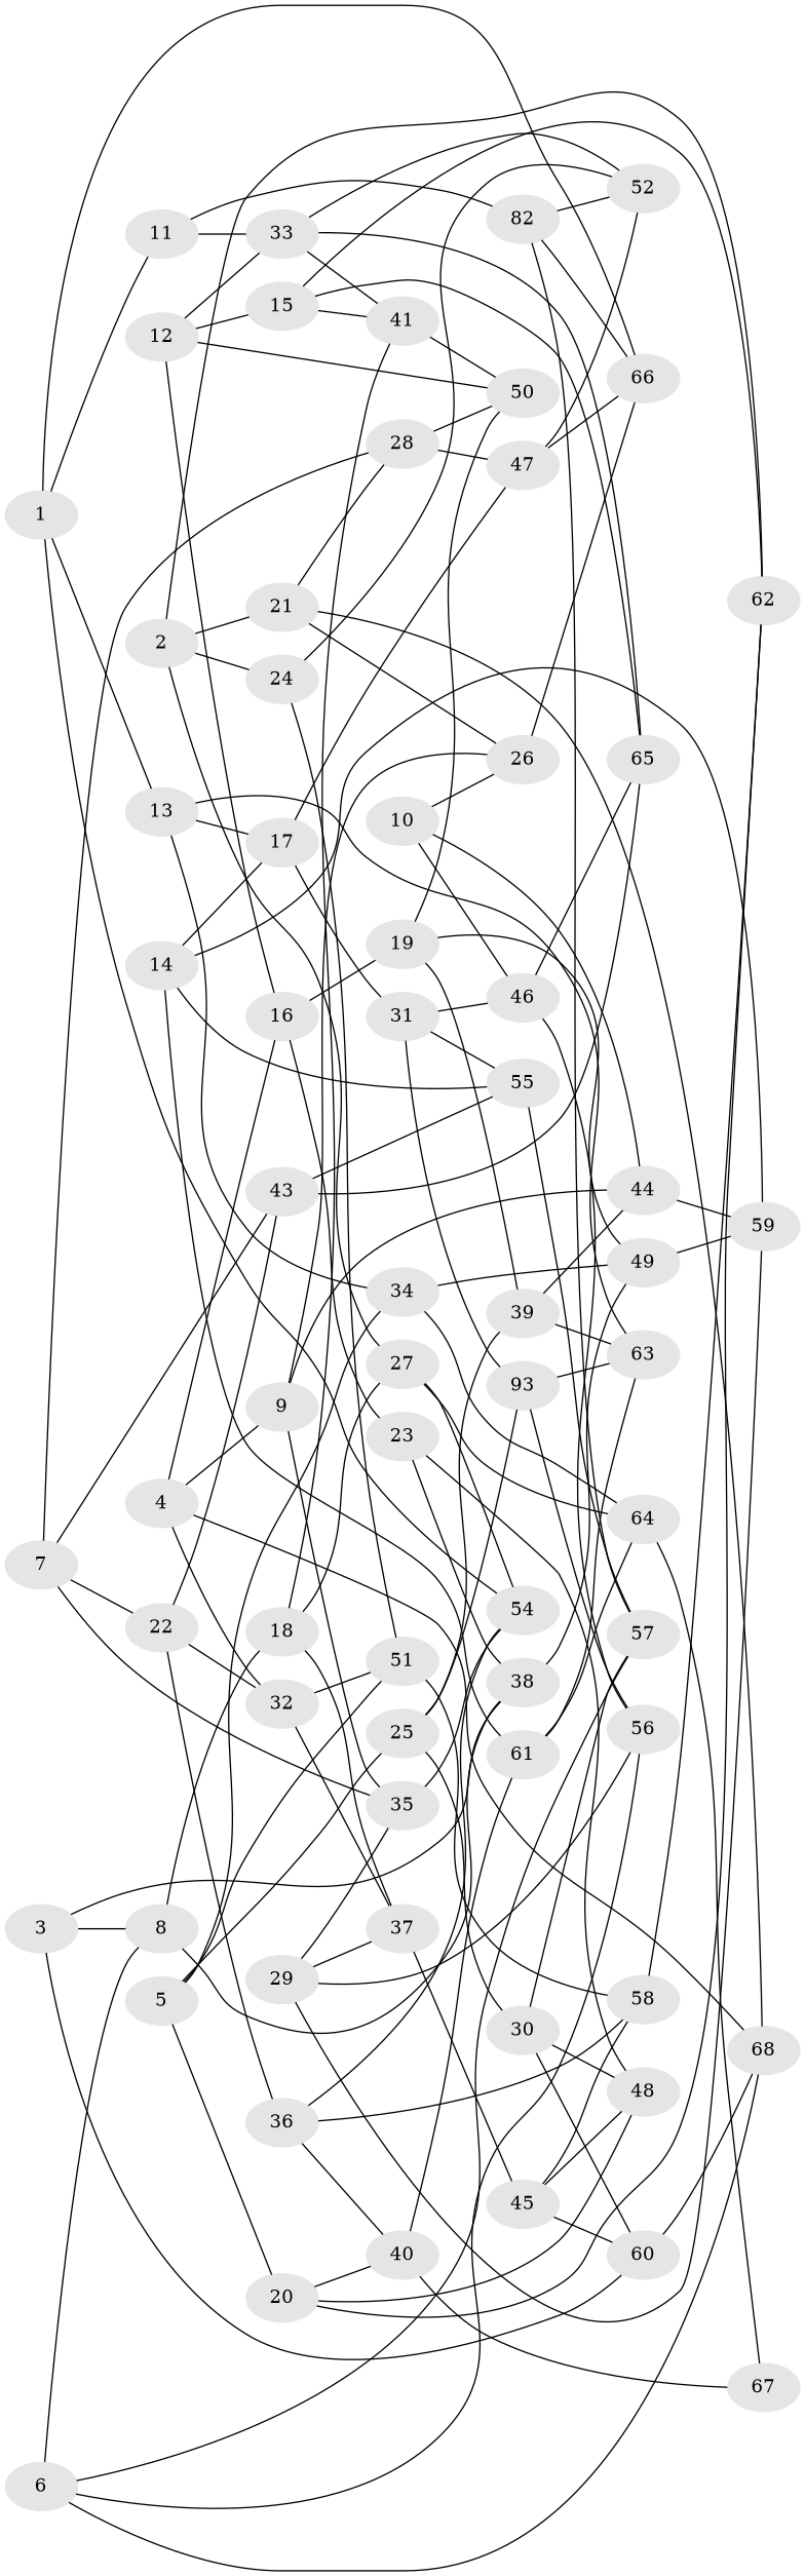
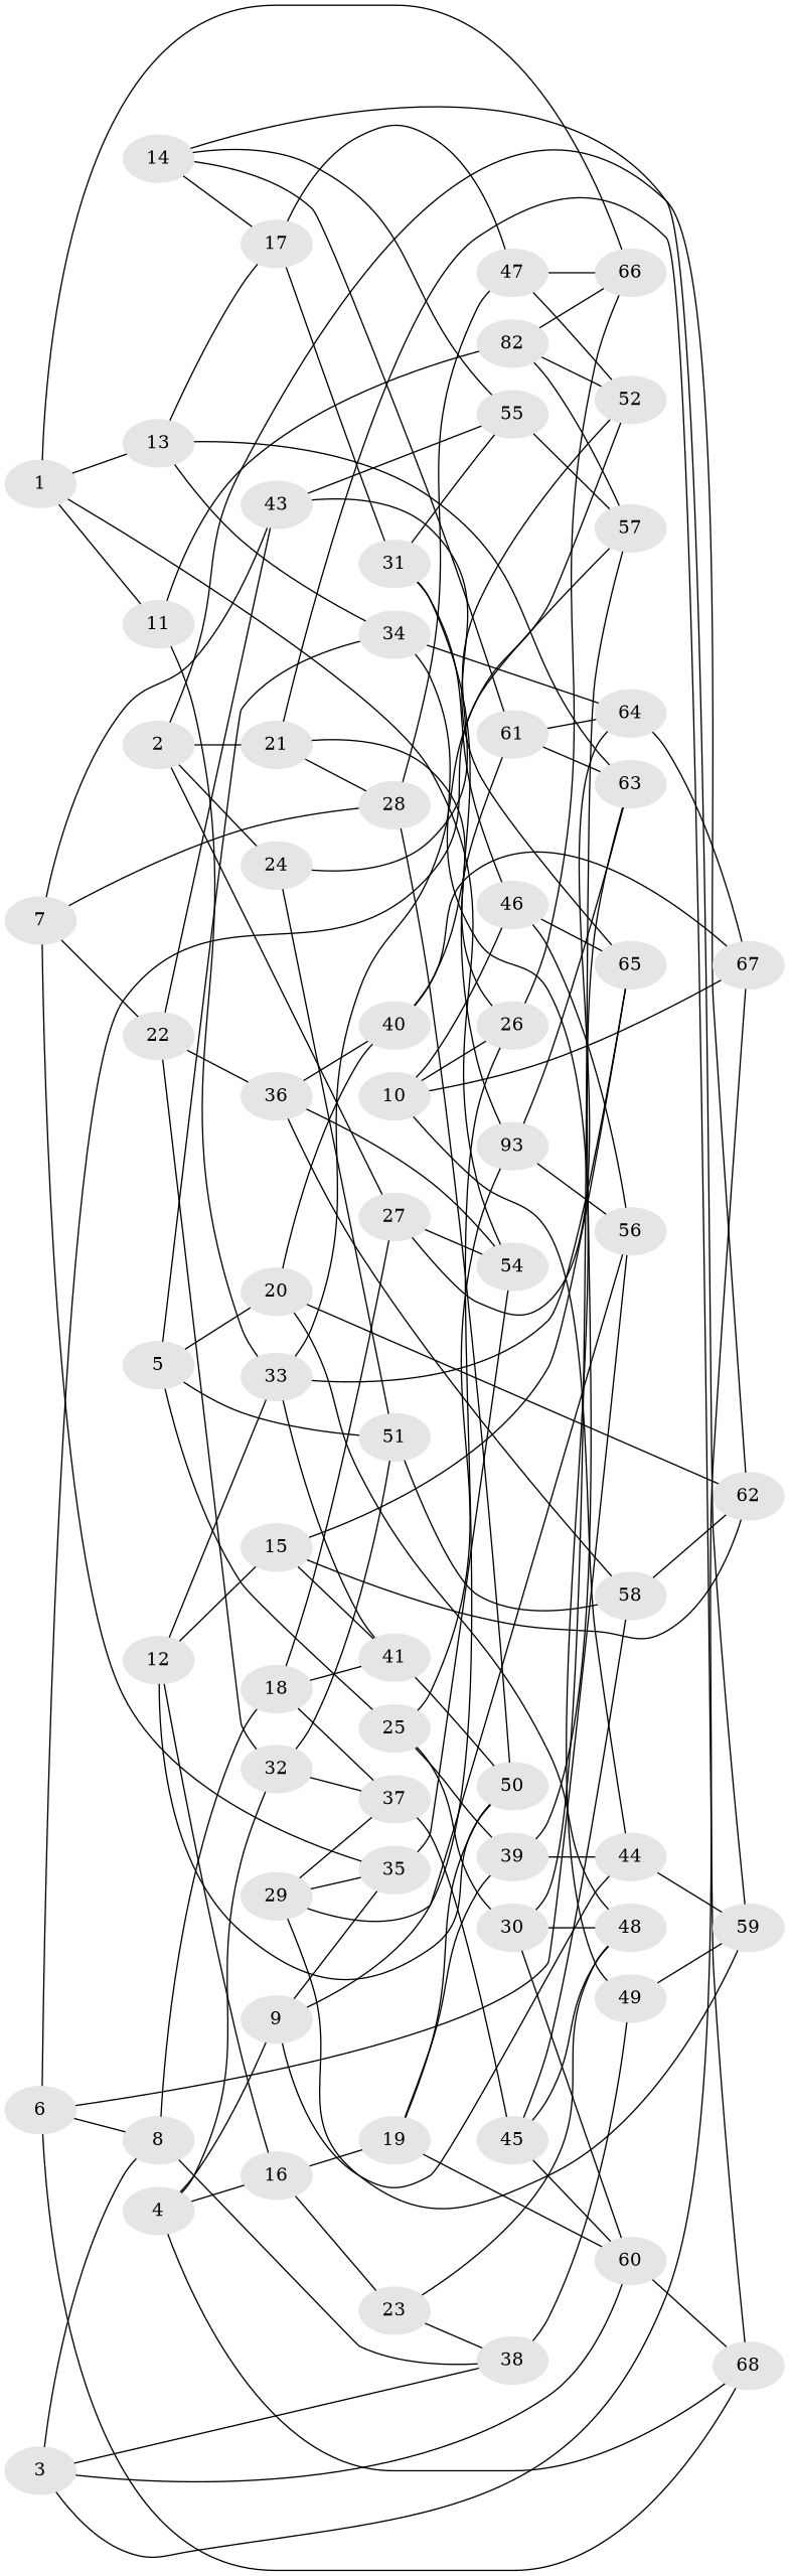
  graph {
    rankdir=LR
    node [color=gray90 style=filled]
    1
    11
    13
    54
    66
    33
    n7 [label=82]
    34
    17
    63
    2
    21
    24
    27
    62
    68
    28
    26
    51
    52
    64
    3
    8
    38
    60
    67
    18
    49
    4
    9
    16
    32
    35
    44
    19
    23
    37
    5
    20
    25
    40
    48
    39
    30
    n45 [label=93]
    58
    6
    56
    57
    7
    22
    43
    36
    50
    47
    65
    55
    41
    59
    10
    46
    12
    15
    31
    14
    61
    45
    29
    1 -- 11
    1 -- 13
    1 -- 54
    1 -- 66
    11 -- 33
    11 -- n7
    13 -- 34
    13 -- 17
    13 -- 63
    33 -- 52
    33 -- 65
    33 -- 41
    n7 -- 66
    n7 -- 52
    n7 -- 57
    34 -- 64
    34 -- 49
    17 -- 47
    17 -- 31
    2 -- 21
    2 -- 24
    2 -- 27
    2 -- 62
    21 -- 68
    21 -- 28
    21 -- 26
    24 -- 51
    24 -- 52
    27 -- 54
    27 -- 64
    28 -- 50
    28 -- 47
    26 -- 66
    51 -- 58
    64 -- 67
    3 -- 8
    3 -- 38
    3 -- 60
+   3 -- 67
    8 -- 38
    8 -- 18
    38 -- 49
    60 -- 68
    18 -- 27
    18 -- 37
    18 -- 41
    49 -- 59
    4 -- 68
    4 -- 9
    4 -- 16
    4 -- 32
    9 -- 26
    9 -- 35
    9 -- 44
    16 -- 19
    16 -- 23
    32 -- 51
    32 -- 37
    35 -- 54
    44 -- 59
-   19 -- 49
+   19 -- 60
    19 -- 39
    19 -- 50
    23 -- 38
    23 -- 48
    37 -- 45
    5 -- 34
    5 -- 51
    5 -- 20
    5 -- 25
    20 -- 62
    20 -- 40
    20 -- 48
    25 -- 39
    25 -- 30
    25 -- n45
    40 -- 67
    40 -- 61
    39 -- 63
    39 -- 44
    30 -- 60
    30 -- 48
    30 -- 57
    n45 -- 63
    n45 -- 56
    58 -- 62
    6 -- 68
    6 -- 8
    6 -- 56
    6 -- 57
    7 -- 28
    7 -- 35
    7 -- 22
    7 -- 43
    22 -- 32
    22 -- 43
    22 -- 36
    43 -- 65
    43 -- 55
    36 -- 54
    36 -- 40
    36 -- 58
    47 -- 66
    47 -- 52
    55 -- 57
    41 -- 50
    10 -- 26
+   10 -- 67
    10 -- 44
    10 -- 46
    46 -- 56
    46 -- 65
    12 -- 33
    12 -- 16
    12 -- 50
    12 -- 15
    15 -- 62
    15 -- 65
    15 -- 41
    31 -- n45
    31 -- 55
    31 -- 46
    14 -- 17
    14 -- 55
    14 -- 59
    14 -- 61
    61 -- 63
    61 -- 64
    45 -- 60
    45 -- 48
    45 -- 58
    29 -- 35
    29 -- 37
    29 -- 56
    29 -- 59
  }
